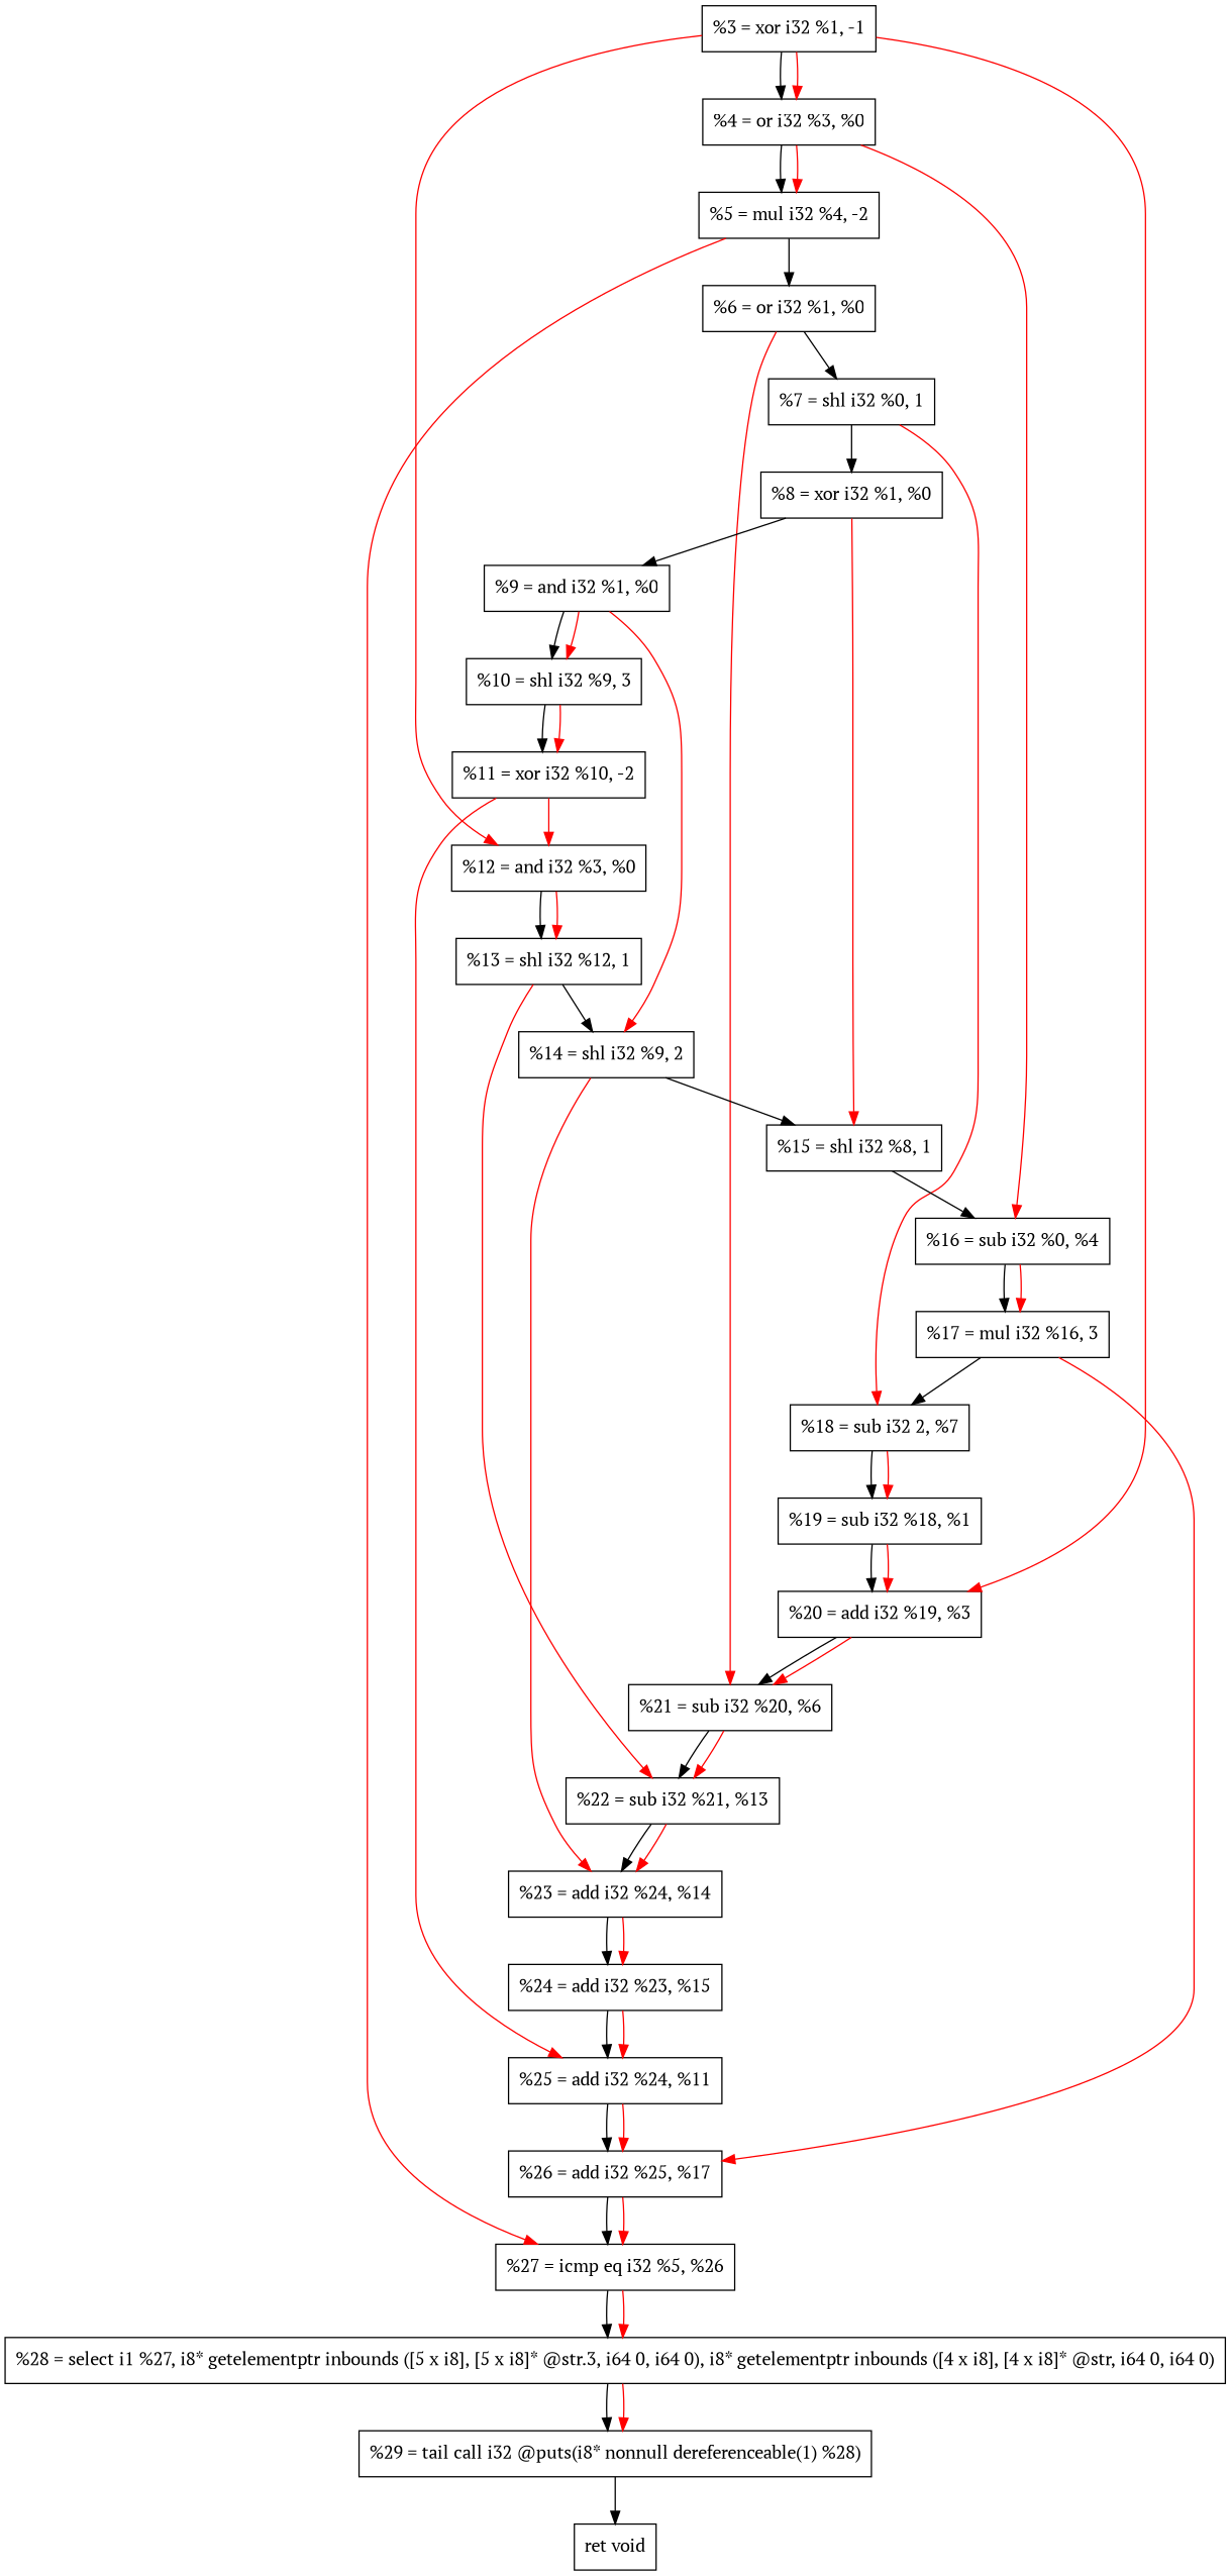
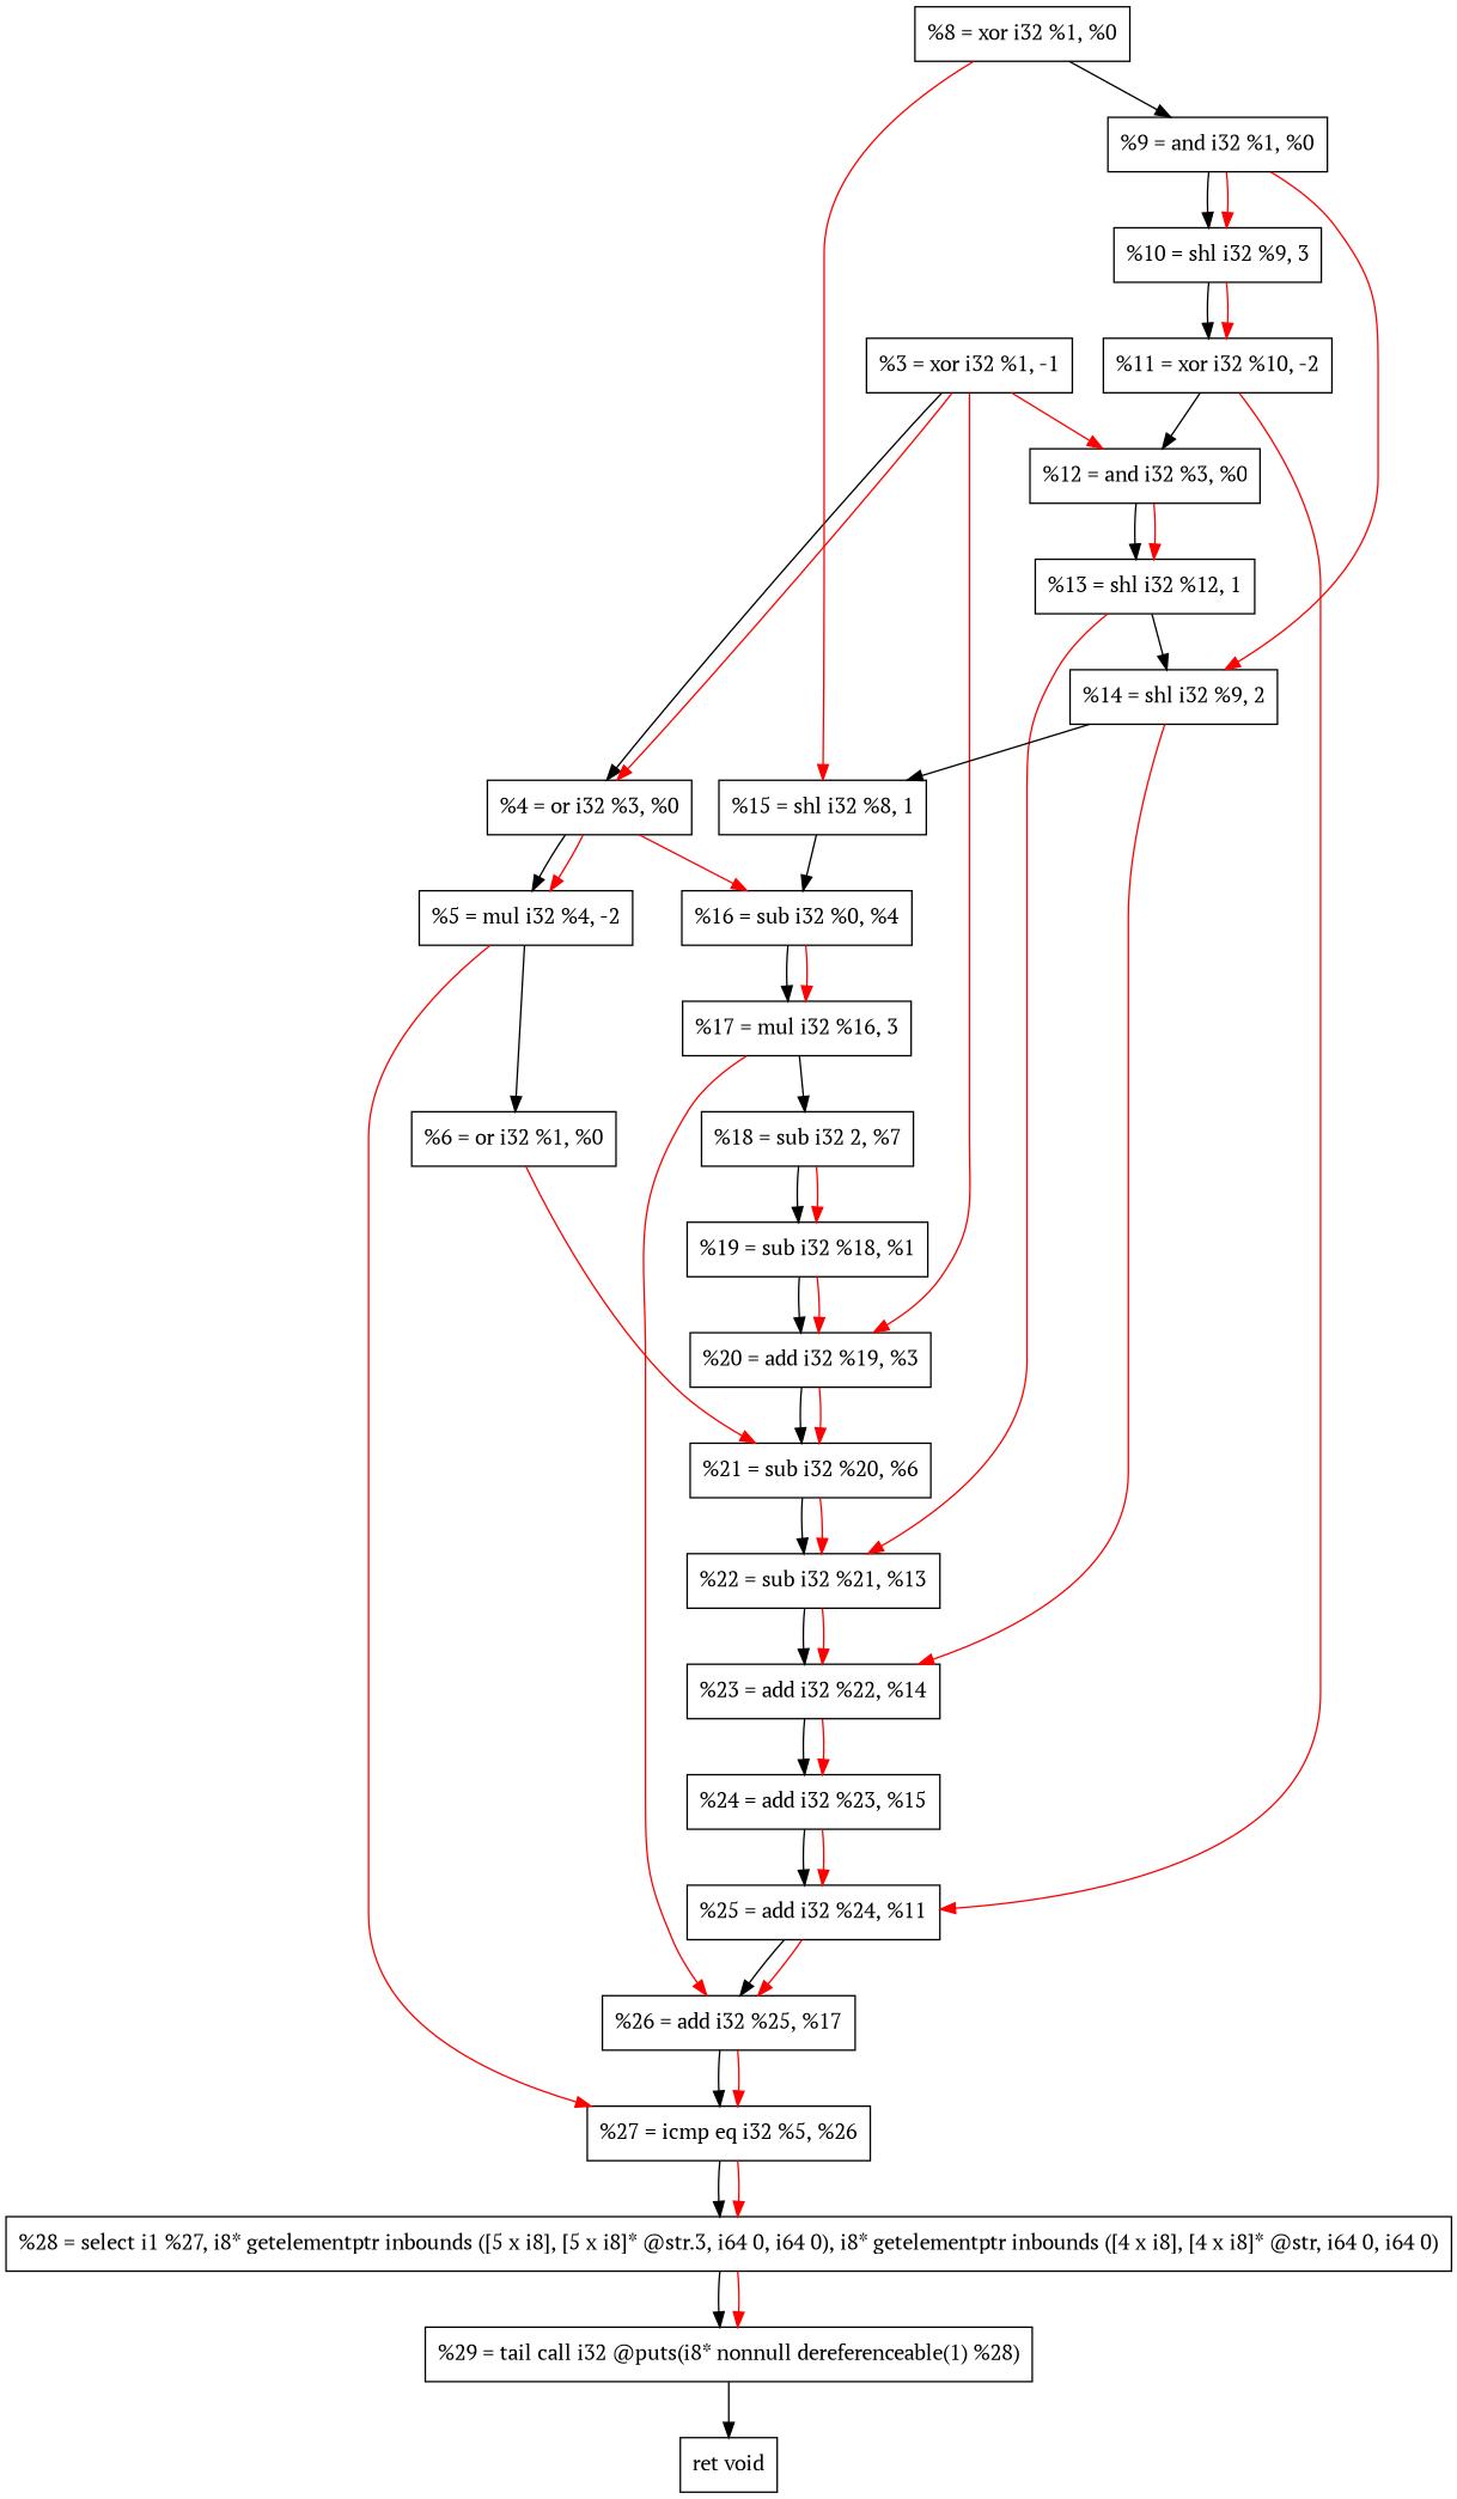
  digraph {
    fontname="PT Serif"
    node [fontname="PT Serif" shape=record]
    edge [fontname="PT Serif" color=red]
    n1 [label="  %3 = xor i32 %1, -1"]
    n2 [label="  %4 = or i32 %3, %0"]
    n3 [label="  %12 = and i32 %3, %0"]
    n4 [label="  %20 = add i32 %19, %3"]
    n5 [label="  %5 = mul i32 %4, -2"]
    n6 [label="  %16 = sub i32 %0, %4"]
    n7 [label="  %13 = shl i32 %12, 1"]
    n8 [label="  %21 = sub i32 %20, %6"]
    n9 [label="  %6 = or i32 %1, %0"]
    n10 [label="  %27 = icmp eq i32 %5, %26"]
    n11 [label="  %17 = mul i32 %16, 3"]
-   n12 [label="  %7 = shl i32 %0, 1"]
    n13 [label="  %28 = select i1 %27, i8* getelementptr inbounds ([5 x i8], [5 x i8]* @str.3, i64 0, i64 0), i8* getelementptr inbounds ([4 x i8], [4 x i8]* @str, i64 0, i64 0)"]
    n14 [label="  %8 = xor i32 %1, %0"]
    n15 [label="  %18 = sub i32 2, %7"]
    n16 [label="  %22 = sub i32 %21, %13"]
    n17 [label="  %9 = and i32 %1, %0"]
    n18 [label="  %15 = shl i32 %8, 1"]
    n19 [label="  %19 = sub i32 %18, %1"]
    n20 [label="%10 = shl i32 %9, 3"]
    n21 [label="  %14 = shl i32 %9, 2"]
    n22 [label="  %11 = xor i32 %10, -2"]
-   n23 [label="%23 = add i32 %24, %14"]
+   n23 [label="  %23 = add i32 %22, %14"]
    n24 [label="  %25 = add i32 %24, %11"]
    n25 [label="  %26 = add i32 %25, %17"]
    n26 [label="  %24 = add i32 %23, %15"]
    n27 [label="  %29 = tail call i32 @puts(i8* nonnull dereferenceable(1) %28)"]
    n28 [label="  ret void"]
    n1 -> n2 [color=""]
    n1 -> n2
    n1 -> n3
    n1 -> n4
    n2 -> n5 [color=""]
    n2 -> n5
    n2 -> n6
    n3 -> n7 [color=""]
    n3 -> n7
    n4 -> n8 [color=""]
    n4 -> n8
    n5 -> n9 [color=""]
    n5 -> n10
    n6 -> n11 [color=""]
    n6 -> n11
    n7 -> n16
    n7 -> n21 [color=""]
    n8 -> n16 [color=""]
    n8 -> n16
    n9 -> n8
-   n9 -> n12 [color=""]
    n10 -> n13 [color=""]
    n10 -> n13
    n11 -> n15 [color=""]
    n11 -> n25
-   n12 -> n14 [color=""]
-   n12 -> n15
    n13 -> n27 [color=""]
    n13 -> n27
    n14 -> n17 [color=""]
    n14 -> n18
    n15 -> n19 [color=""]
    n15 -> n19
    n16 -> n23 [color=""]
    n16 -> n23
    n17 -> n20 [color=""]
    n17 -> n20
    n17 -> n21
    n18 -> n6 [color=""]
    n19 -> n4 [color=""]
    n19 -> n4
    n20 -> n22 [color=""]
    n20 -> n22
    n21 -> n18 [color=""]
    n21 -> n23
-   n22 -> n3
+   n22 -> n3 [color=""]
    n22 -> n24
    n23 -> n26 [color=""]
    n23 -> n26
    n24 -> n25 [color=""]
    n24 -> n25
    n25 -> n10 [color=""]
    n25 -> n10
    n26 -> n24 [color=""]
    n26 -> n24
    n27 -> n28 [color=""]
  }
